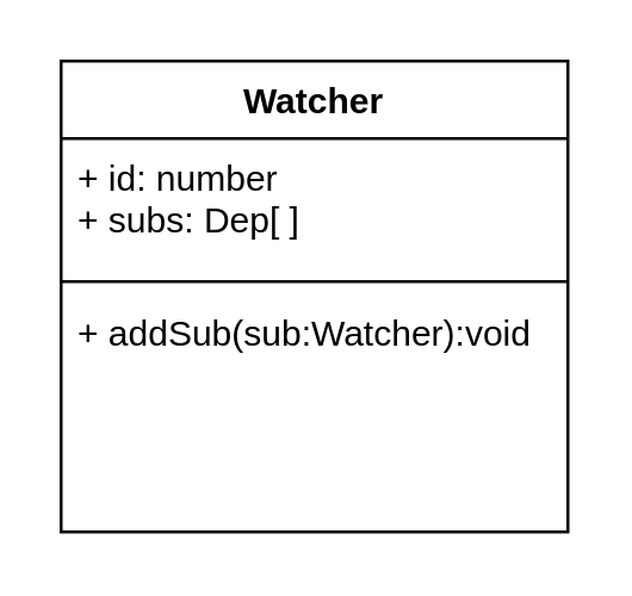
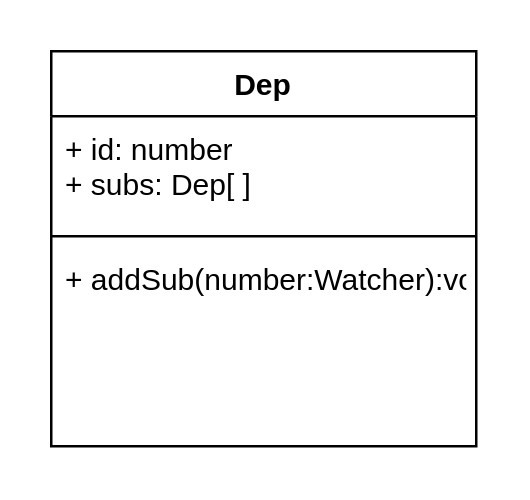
  <mxCell id="0" />
  <mxCell id="1" parent="0" />
- <mxCell id="2" value="Watcher&#10;" style="swimlane;fontStyle=1;align=center;verticalAlign=top;childLayout=stackLayout;horizontal=1;startSize=26;horizontalStack=0;resizeParent=1;resizeParentMax=0;resizeLast=0;collapsible=1;marginBottom=0;" vertex="1" parent="1"><mxGeometry x="20" y="20" width="170" height="158" as="geometry"><mxRectangle x="100" y="260" width="50" height="26" as="alternateBounds" /></mxGeometry></mxCell>
+ <mxCell id="2" value="Dep&#10;" style="swimlane;fontStyle=1;align=center;verticalAlign=top;childLayout=stackLayout;horizontal=1;startSize=26;horizontalStack=0;resizeParent=1;resizeParentMax=0;resizeLast=0;collapsible=1;marginBottom=0;" vertex="1" parent="1"><mxGeometry x="20" y="20" width="170" height="158" as="geometry"><mxRectangle x="100" y="260" width="50" height="26" as="alternateBounds" /></mxGeometry></mxCell>
  <mxCell id="3" value="+ id: number&#10;+ subs: Dep[ ]" style="text;strokeColor=none;fillColor=none;align=left;verticalAlign=top;spacingLeft=4;spacingRight=4;overflow=hidden;rotatable=0;points=[[0,0.5],[1,0.5]];portConstraint=eastwest;" vertex="1" parent="2"><mxGeometry y="26" width="170" height="44" as="geometry" /></mxCell>
  <mxCell id="4" value="" style="line;strokeWidth=1;fillColor=none;align=left;verticalAlign=middle;spacingTop=-1;spacingLeft=3;spacingRight=3;rotatable=0;labelPosition=right;points=[];portConstraint=eastwest;" vertex="1" parent="2"><mxGeometry y="70" width="170" height="8" as="geometry" /></mxCell>
- <mxCell id="5" value="+ addSub(sub:Watcher):void" style="text;strokeColor=none;fillColor=none;align=left;verticalAlign=top;spacingLeft=4;spacingRight=4;overflow=hidden;rotatable=0;points=[[0,0.5],[1,0.5]];portConstraint=eastwest;" vertex="1" parent="2"><mxGeometry y="78" width="170" height="80" as="geometry" /></mxCell>
+ <mxCell id="5" value="+ addSub(number:Watcher):void" style="text;strokeColor=none;fillColor=none;align=left;verticalAlign=top;spacingLeft=4;spacingRight=4;overflow=hidden;rotatable=0;points=[[0,0.5],[1,0.5]];portConstraint=eastwest;" vertex="1" parent="2"><mxGeometry y="78" width="170" height="80" as="geometry" /></mxCell>
